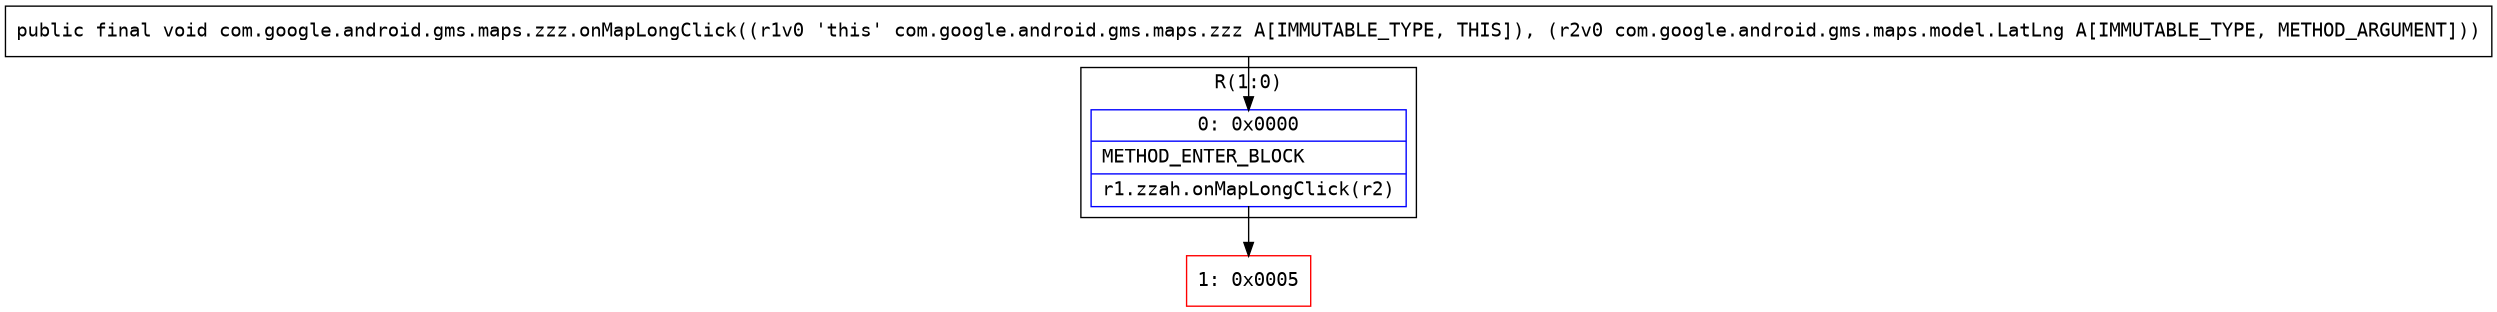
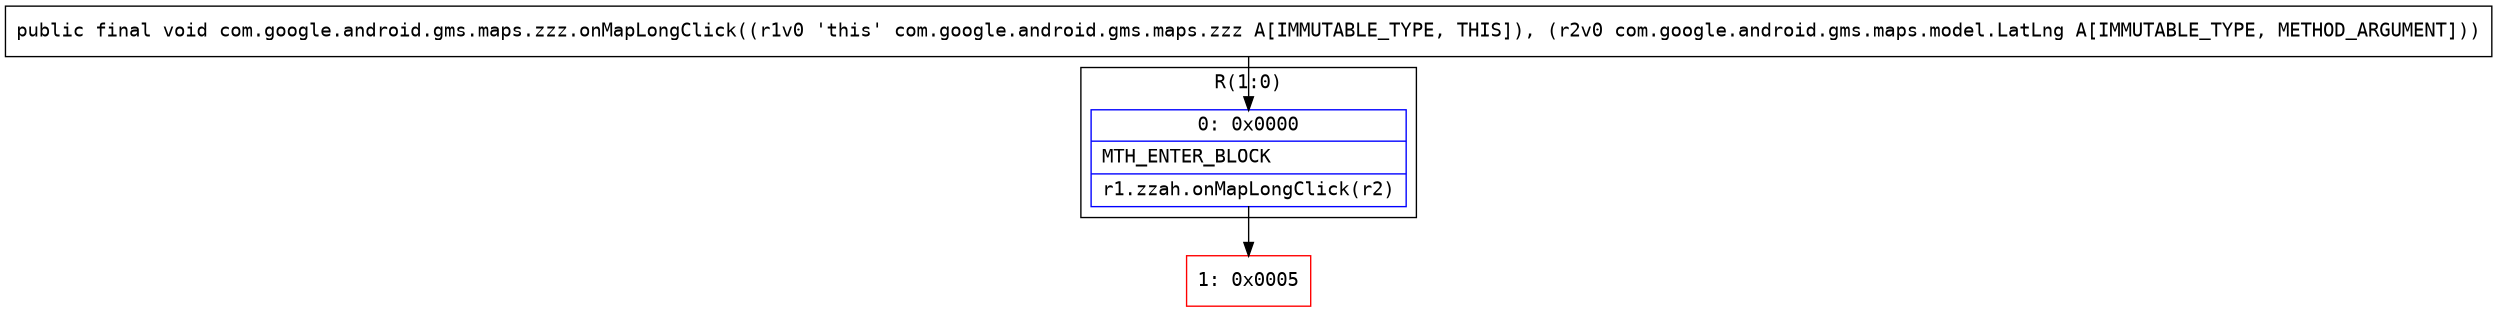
  digraph {
    fontname="DejaVu Sans Mono"
    node [shape=record fontname="DejaVu Sans Mono"]
    edge [fontname="DejaVu Sans Mono"]
-   n1 [color=blue label="{0\:\ 0x0000|METHOD_ENTER_BLOCK\l|r1.zzah.onMapLongClick(r2)\l}"]
+   n1 [color=blue label="{0\:\ 0x0000|MTH_ENTER_BLOCK\l|r1.zzah.onMapLongClick(r2)\l}"]
    n2 [color=red label="{1\:\ 0x0005}"]
    n3 [label="{public final void com.google.android.gms.maps.zzz.onMapLongClick((r1v0 'this' com.google.android.gms.maps.zzz A[IMMUTABLE_TYPE, THIS]), (r2v0 com.google.android.gms.maps.model.LatLng A[IMMUTABLE_TYPE, METHOD_ARGUMENT])) }"]
    subgraph cluster_1 {
      label="R(1:0)"
      n1
    }
    n1 -> n2
    n3 -> n1
  }
